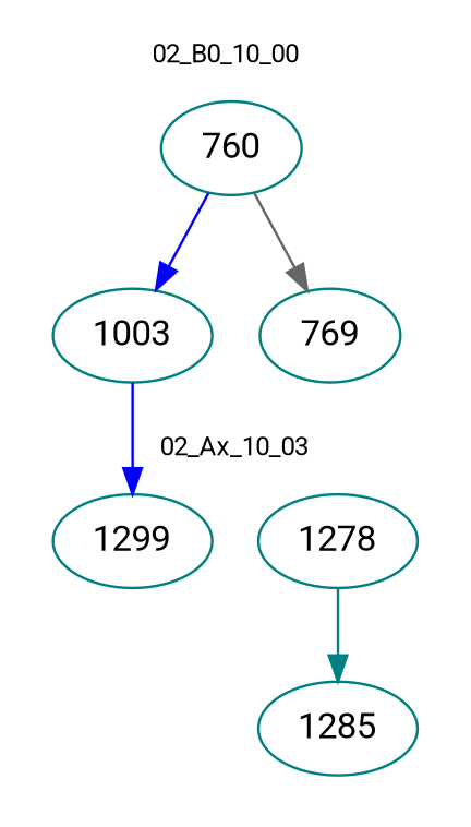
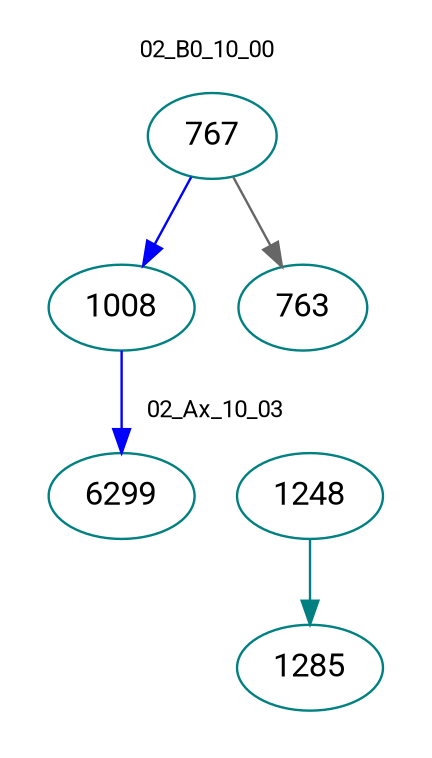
  digraph {
    fontname=Roboto
    node [color=teal fontname=Roboto]
    edge [color=blue fontname=Roboto]
-   n1 [label=1278]
+   n1 [label=1248]
    n2 [label=1285]
-   n3 [label=1299]
-   n4 [label=760]
-   n5 [label=1003]
-   n6 [label=769]
+   n3 [label=6299]
+   n4 [label=767]
+   n5 [label=1008]
+   n6 [label=763]
    subgraph cluster_1 {
      color=white
      fontsize=10
      label="02_Ax_10_03"
      n1
      n2
      n3
    }
    subgraph cluster_2 {
      color=white
      fontsize=10
      label="02_B0_10_00"
      n4
      n5
      n6
    }
    n1 -> n2 [color=teal]
    n4 -> n5
    n4 -> n6 [color=gray40]
    n5 -> n3
  }
